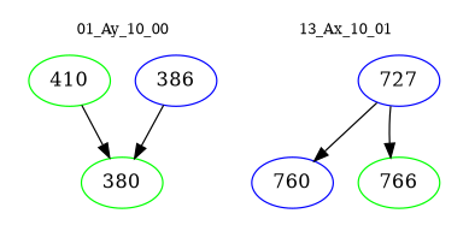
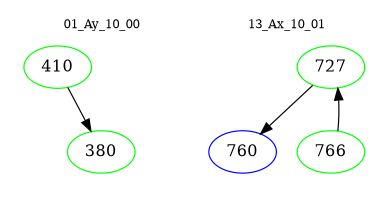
  digraph {
    node [color=green]
    edge [color=black]
-   n1 [color=blue label=386]
    n2 [label=380]
    n3 [label=410]
    n4 [color=blue label=760]
-   n5 [color=blue label=727]
+   n5 [label=727]
    n6 [label=766]
    subgraph cluster_1 {
      color=white
      fontsize=10
      label="01_Ay_10_00"
-     n1
      n2
      n3
    }
    subgraph cluster_2 {
      color=white
      fontsize=10
      label="13_Ax_10_01"
      n4
      n5
      n6
    }
-   n1 -> n2
    n3 -> n2
    n5 -> n4
-   n5 -> n6
+   n6 -> n5
  }
